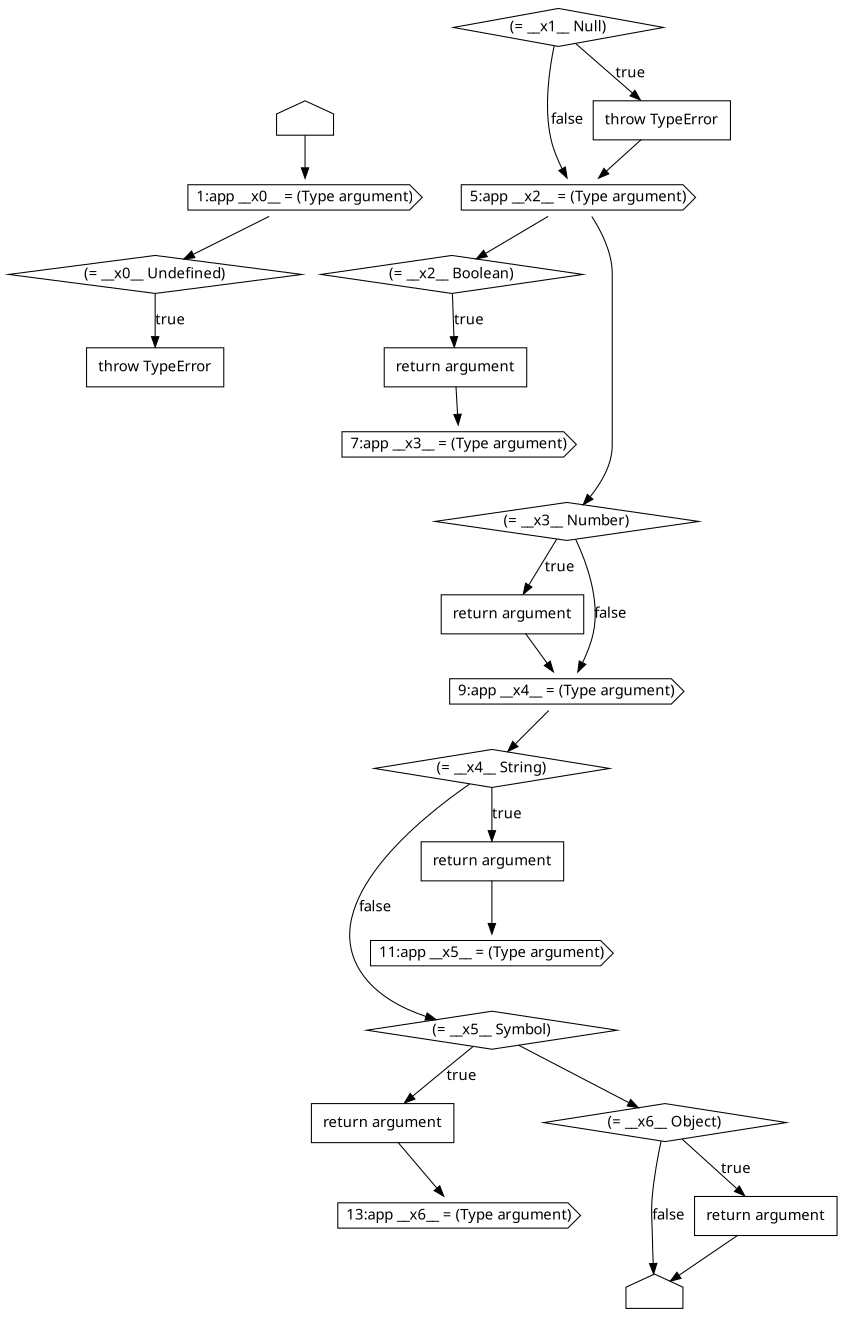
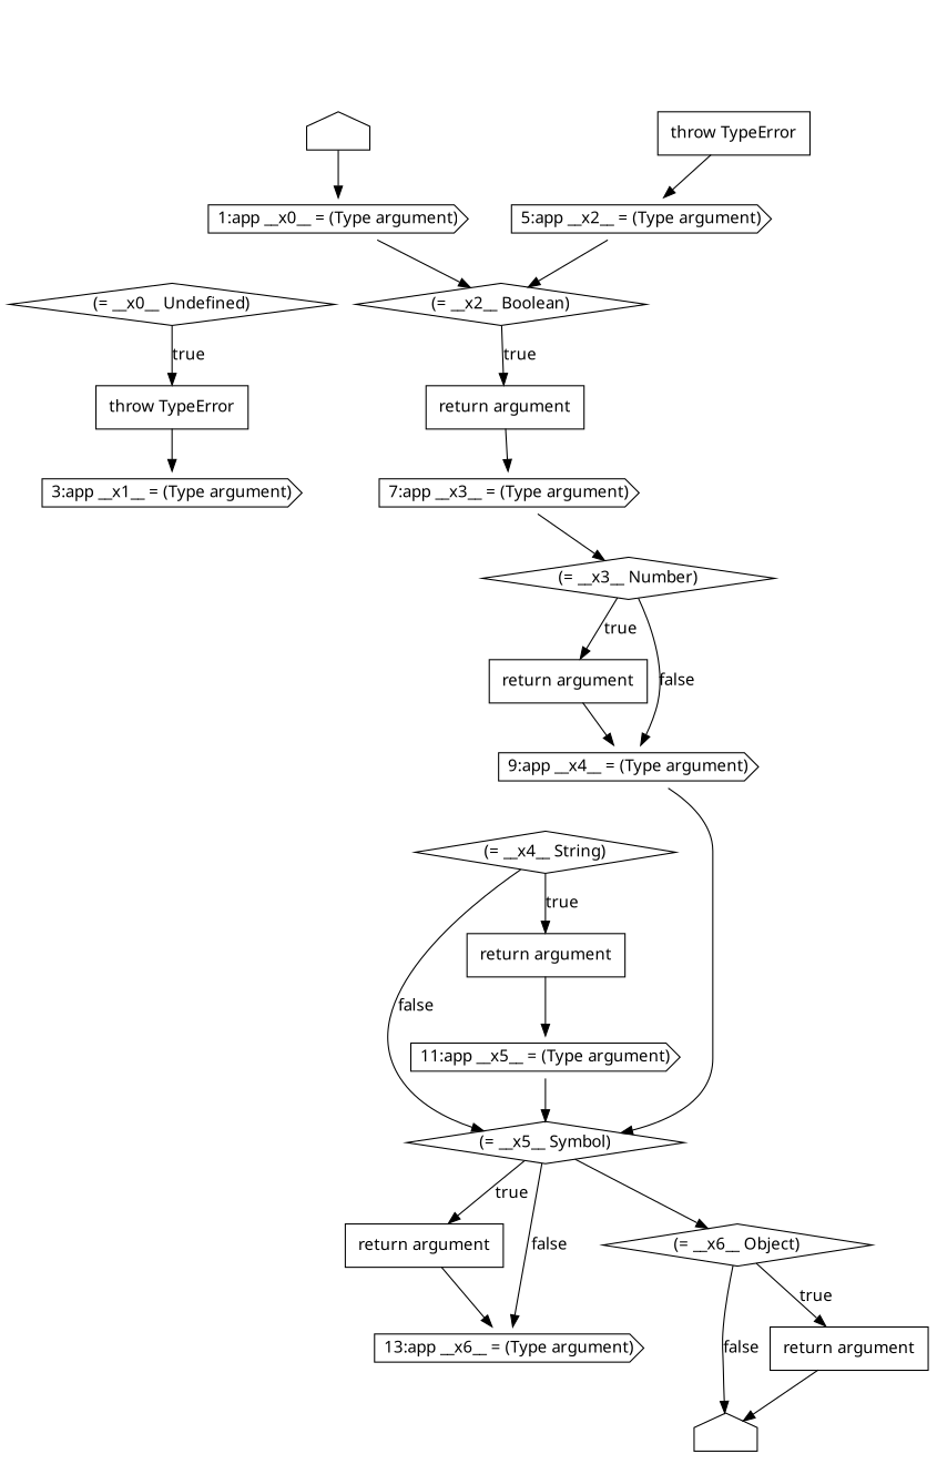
  digraph {
    fontname="Noto Sans"
    node [color=black fillcolor=white fontname="Noto Sans" shape=cds style=filled]
    edge [color=black fontname="Noto Sans"]
    n1 [label=" " shape=house]
    n2 [label=<<font color="black">5:app __x2__ = (Type argument)</font>>]
    n3 [label=<<font color="black">(= __x2__ Boolean)</font>> shape=diamond]
    n4 [label=<<font color="black">     <table border="0" cellborder="1" cellspacing="0" cellpadding="10">       <tr><td align="left">return argument</td></tr>     </table>   </font>> margin=0 shape=none]
    n5 [label=<<font color="black">     <table border="0" cellborder="1" cellspacing="0" cellpadding="10">       <tr><td align="left">return argument</td></tr>     </table>   </font>> margin=0 shape=none]
    n6 [label=<<font color="black">9:app __x4__ = (Type argument)</font>>]
    n7 [label=<<font color="black">(= __x4__ String)</font>> shape=diamond]
    n8 [label=<<font color="black">     <table border="0" cellborder="1" cellspacing="0" cellpadding="10">       <tr><td align="left">throw TypeError</td></tr>     </table>   </font>> margin=0 shape=none]
+   n9 [label=<<font color="black">3:app __x1__ = (Type argument)</font>>]
    n10 [label=<<font color="black">     <table border="0" cellborder="1" cellspacing="0" cellpadding="10">       <tr><td align="left">return argument</td></tr>     </table>   </font>> margin=0 shape=none]
    n11 [label=<<font color="black">13:app __x6__ = (Type argument)</font>>]
    n12 [label=<<font color="black">(= __x6__ Object)</font>> shape=diamond]
    n13 [label=<<font color="black">     <table border="0" cellborder="1" cellspacing="0" cellpadding="10">       <tr><td align="left">return argument</td></tr>     </table>   </font>> margin=0 shape=none]
    n14 [label=<<font color="black">7:app __x3__ = (Type argument)</font>>]
    n15 [label=<<font color="black">(= __x3__ Number)</font>> shape=diamond]
    n16 [label=<<font color="black">     <table border="0" cellborder="1" cellspacing="0" cellpadding="10">       <tr><td align="left">return argument</td></tr>     </table>   </font>> margin=0 shape=none]
    n17 [label=<<font color="black">11:app __x5__ = (Type argument)</font>>]
    n18 [label=<<font color="black">(= __x5__ Symbol)</font>> shape=diamond]
-   n19 [label=<<font color="black">(= __x1__ Null)</font>> shape=diamond]
    n20 [label=<<font color="black">     <table border="0" cellborder="1" cellspacing="0" cellpadding="10">       <tr><td align="left">throw TypeError</td></tr>     </table>   </font>> margin=0 shape=none]
    n21 [label=" " shape=house]
    n22 [label=<<font color="black">1:app __x0__ = (Type argument)</font>>]
    n23 [label=<<font color="black">(= __x0__ Undefined)</font>> shape=diamond]
    n2 -> n3
    n3 -> n4 [label=<<font color="black">true</font>>]
    n4 -> n14
    n5 -> n6
-   n6 -> n7
+   n6 -> n18
    n7 -> n16 [label=<<font color="black">true</font>>]
    n7 -> n18 [label=<<font color="black">false</font>>]
+   n8 -> n9
    n10 -> n11
    n12 -> n1 [label=<<font color="black">false</font>>]
    n12 -> n13 [label=<<font color="black">true</font>>]
    n13 -> n1
-   n2 -> n15
+   n14 -> n15
    n15 -> n5 [label=<<font color="black">true</font>>]
    n15 -> n6 [label=<<font color="black">false</font>>]
    n16 -> n17
+   n17 -> n18
    n18 -> n10 [label=<<font color="black">true</font>>]
+   n18 -> n11 [label=<<font color="black">false</font>>]
    n18 -> n12
-   n19 -> n2 [label=<<font color="black">false</font>>]
-   n19 -> n20 [label=<<font color="black">true</font>>]
    n20 -> n2
    n21 -> n22
-   n22 -> n23
+   n22 -> n3
    n23 -> n8 [label=<<font color="black">true</font>>]
  }
